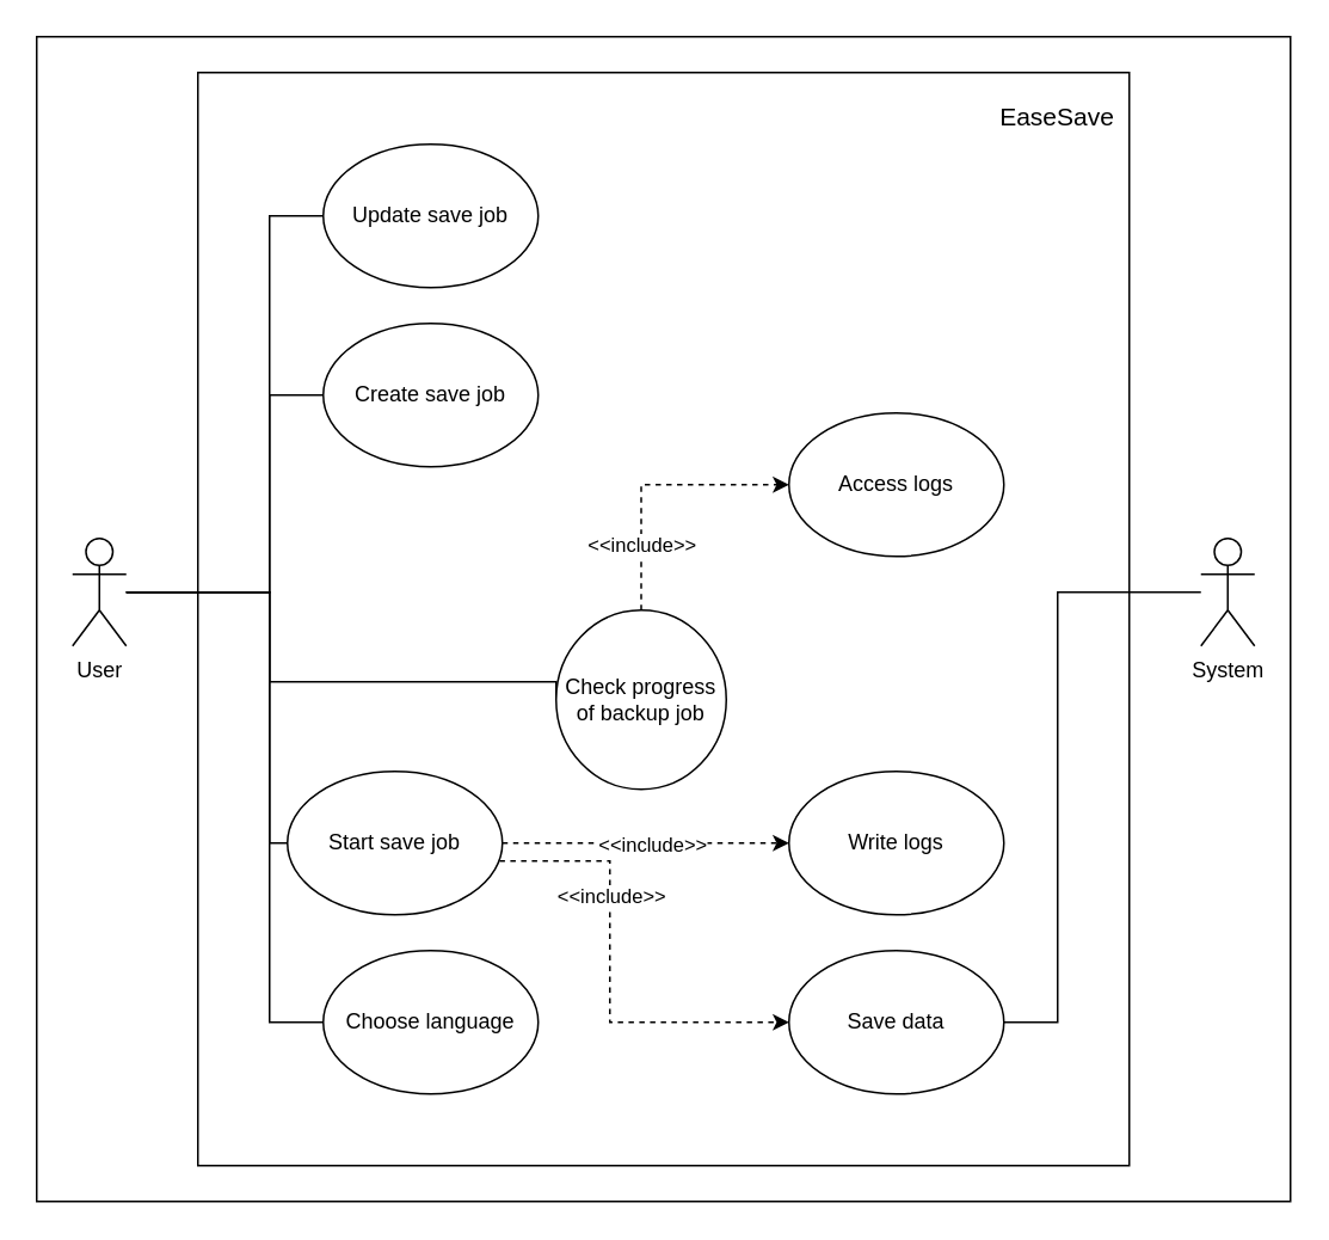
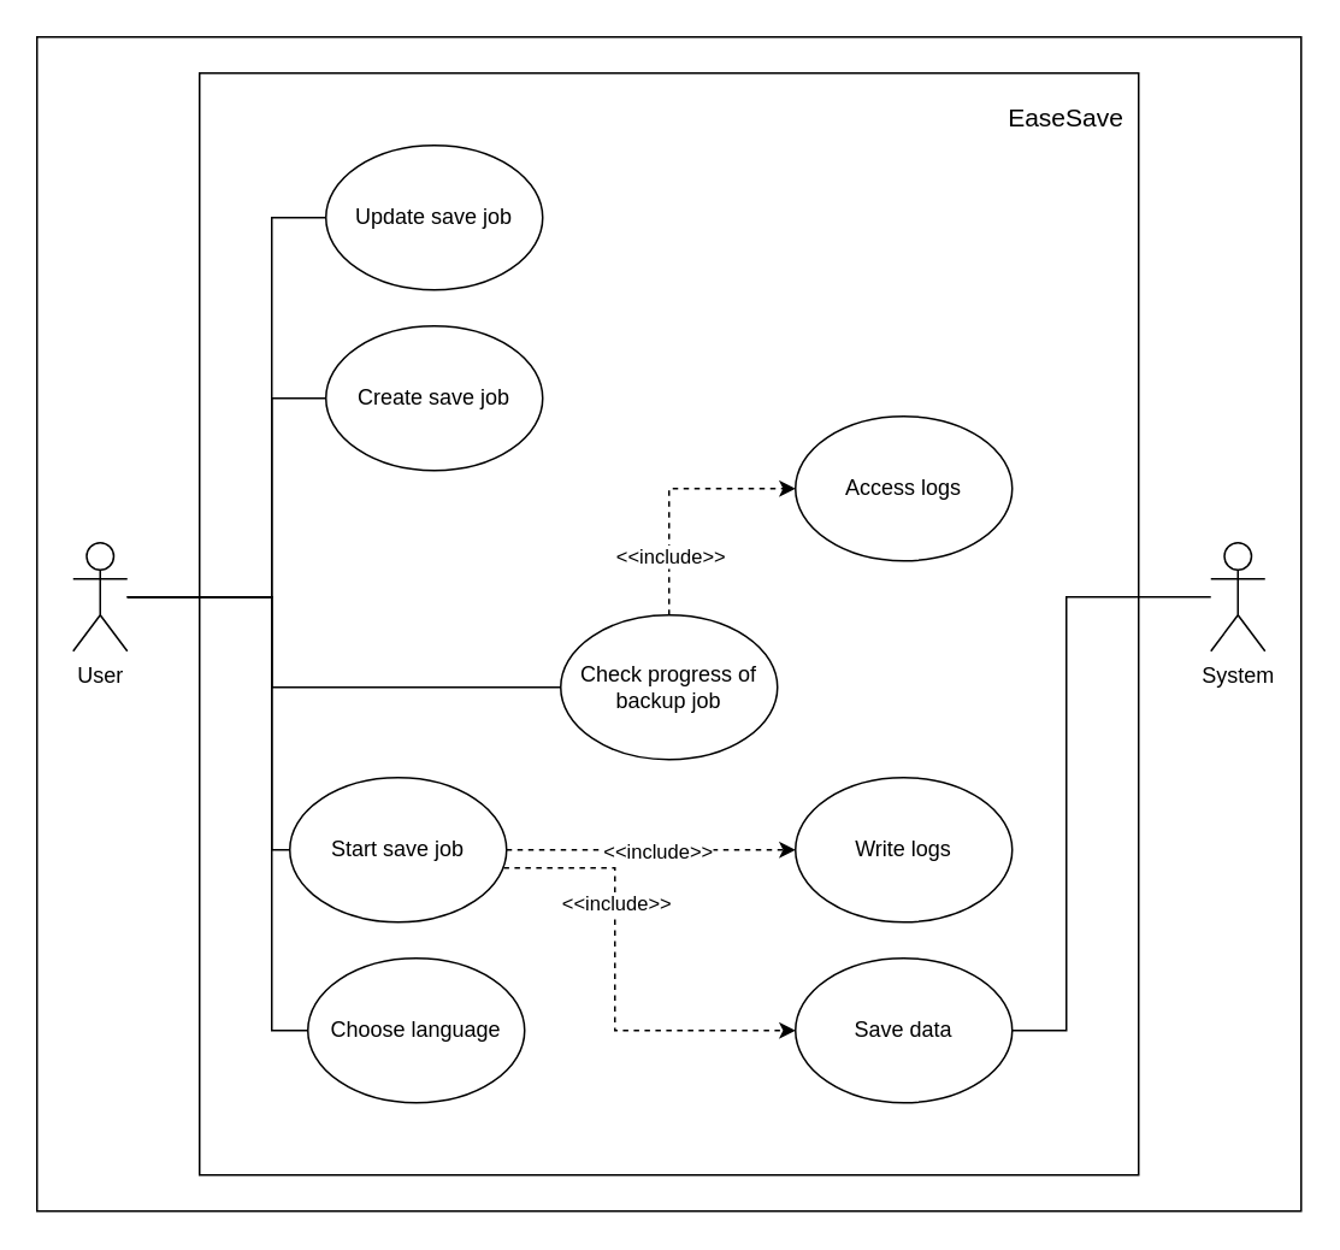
  <mxCell id="0" />
  <mxCell id="1" parent="0" />
  <mxCell id="2" value="" style="rounded=0;whiteSpace=wrap;html=1;" parent="1" vertex="1"><mxGeometry x="20" y="20" width="700" height="650" as="geometry" /></mxCell>
  <mxCell id="3" value="" style="whiteSpace=wrap;html=1;fillColor=none;" parent="1" vertex="1"><mxGeometry x="110" y="40" width="520" height="610" as="geometry" /></mxCell>
  <mxCell id="4" style="edgeStyle=orthogonalEdgeStyle;rounded=0;orthogonalLoop=1;jettySize=auto;html=1;endArrow=none;" parent="1" source="9" target="15" edge="1"><mxGeometry relative="1" as="geometry"><mxPoint x="190" y="330" as="targetPoint" /><Array as="points"><mxPoint x="150" y="330" /><mxPoint x="150" y="220" /></Array></mxGeometry></mxCell>
  <mxCell id="5" style="edgeStyle=orthogonalEdgeStyle;rounded=0;orthogonalLoop=1;jettySize=auto;html=1;entryX=0;entryY=0.5;entryDx=0;entryDy=0;endArrow=none;" parent="1" source="9" target="14" edge="1"><mxGeometry relative="1" as="geometry"><Array as="points"><mxPoint x="150" y="330" /><mxPoint x="150" y="120" /></Array></mxGeometry></mxCell>
  <mxCell id="6" style="edgeStyle=orthogonalEdgeStyle;rounded=0;orthogonalLoop=1;jettySize=auto;html=1;entryX=0;entryY=0.5;entryDx=0;entryDy=0;endArrow=none;" parent="1" source="9" target="16" edge="1"><mxGeometry relative="1" as="geometry"><Array as="points"><mxPoint x="150" y="330" /><mxPoint x="150" y="570" /></Array></mxGeometry></mxCell>
  <mxCell id="7" style="edgeStyle=orthogonalEdgeStyle;rounded=0;orthogonalLoop=1;jettySize=auto;html=1;endArrow=none;" parent="1" source="9" target="11" edge="1"><mxGeometry relative="1" as="geometry"><Array as="points"><mxPoint x="150" y="330" /><mxPoint x="150" y="470" /></Array></mxGeometry></mxCell>
  <mxCell id="8" style="edgeStyle=orthogonalEdgeStyle;rounded=0;orthogonalLoop=1;jettySize=auto;html=1;entryX=0;entryY=0.5;entryDx=0;entryDy=0;endArrow=none;" parent="1" source="9" target="19" edge="1"><mxGeometry relative="1" as="geometry"><mxPoint x="310" y="380" as="targetPoint" /><Array as="points"><mxPoint x="150" y="330" /><mxPoint x="150" y="380" /></Array></mxGeometry></mxCell>
  <mxCell id="9" value="User" style="shape=umlActor;verticalLabelPosition=bottom;verticalAlign=top;html=1;outlineConnect=0;" parent="1" vertex="1"><mxGeometry x="40" y="300" width="30" height="60" as="geometry" /></mxCell>
  <mxCell id="10" value="Write logs" style="ellipse;whiteSpace=wrap;html=1;" parent="1" vertex="1"><mxGeometry x="440" y="430" width="120" height="80" as="geometry" /></mxCell>
  <mxCell id="11" value="Start save job" style="ellipse;whiteSpace=wrap;html=1;" parent="1" vertex="1"><mxGeometry x="160" y="430" width="120" height="80" as="geometry" /></mxCell>
  <mxCell id="12" value="" style="endArrow=classic;dashed=1;html=1;rounded=0;edgeStyle=orthogonalEdgeStyle;exitX=1;exitY=0.5;exitDx=0;exitDy=0;entryX=0;entryY=0.5;entryDx=0;entryDy=0;" parent="1" source="11" target="10" edge="1"><mxGeometry width="50" height="50" relative="1" as="geometry"><mxPoint x="420" y="520" as="sourcePoint" /><mxPoint x="410" y="520" as="targetPoint" /><Array as="points" /></mxGeometry></mxCell>
  <mxCell id="13" value="&amp;lt;&amp;lt;include&amp;gt;&amp;gt;" style="edgeLabel;html=1;align=center;verticalAlign=middle;resizable=0;points=[];fillColor=none;" parent="12" vertex="1" connectable="0"><mxGeometry x="-0.278" y="-2" relative="1" as="geometry"><mxPoint x="25" y="-2" as="offset" /></mxGeometry></mxCell>
  <mxCell id="14" value="Update save job" style="ellipse;whiteSpace=wrap;html=1;" parent="1" vertex="1"><mxGeometry x="180" y="80" width="120" height="80" as="geometry" /></mxCell>
  <mxCell id="15" value="Create save job" style="ellipse;whiteSpace=wrap;html=1;" parent="1" vertex="1"><mxGeometry x="180" y="180" width="120" height="80" as="geometry" /></mxCell>
- <mxCell id="16" value="Choose language" style="ellipse;whiteSpace=wrap;html=1;" parent="1" vertex="1"><mxGeometry x="180" y="530" width="120" height="80" as="geometry" /></mxCell>
+ <mxCell id="16" value="Choose language" style="ellipse;whiteSpace=wrap;html=1;" parent="1" vertex="1"><mxGeometry x="170" y="530" width="120" height="80" as="geometry" /></mxCell>
  <mxCell id="17" value="&lt;font style=&quot;font-size: 14px;&quot;&gt;EaseSave&lt;/font&gt;" style="text;strokeColor=none;align=center;fillColor=none;html=1;verticalAlign=middle;whiteSpace=wrap;rounded=0;" parent="1" vertex="1"><mxGeometry x="560" y="50" width="60" height="30" as="geometry" /></mxCell>
  <mxCell id="18" value="Access logs" style="ellipse;whiteSpace=wrap;html=1;" parent="1" vertex="1"><mxGeometry x="440" y="230" width="120" height="80" as="geometry" /></mxCell>
- <mxCell id="19" value="Check progress of backup job" style="ellipse;whiteSpace=wrap;html=1;" parent="1" vertex="1"><mxGeometry x="310" y="340" width="95" height="100" as="geometry" /></mxCell>
+ <mxCell id="19" value="Check progress of backup job" style="ellipse;whiteSpace=wrap;html=1;" parent="1" vertex="1"><mxGeometry x="310" y="340" width="120" height="80" as="geometry" /></mxCell>
  <mxCell id="20" value="" style="endArrow=classic;dashed=1;html=1;rounded=0;edgeStyle=orthogonalEdgeStyle;entryX=0;entryY=0.5;entryDx=0;entryDy=0;exitX=0.5;exitY=0;exitDx=0;exitDy=0;" parent="1" source="19" target="18" edge="1"><mxGeometry width="50" height="50" relative="1" as="geometry"><mxPoint x="370" y="200" as="sourcePoint" /><mxPoint x="370" y="320" as="targetPoint" /><Array as="points" /></mxGeometry></mxCell>
  <mxCell id="21" value="&amp;lt;&amp;lt;include&amp;gt;&amp;gt;" style="edgeLabel;html=1;align=center;verticalAlign=middle;resizable=0;points=[];fillColor=none;" parent="20" vertex="1" connectable="0"><mxGeometry x="-0.278" y="-2" relative="1" as="geometry"><mxPoint x="-2" y="18" as="offset" /></mxGeometry></mxCell>
  <mxCell id="22" style="edgeStyle=orthogonalEdgeStyle;rounded=0;orthogonalLoop=1;jettySize=auto;html=1;entryX=1;entryY=0.5;entryDx=0;entryDy=0;endArrow=none;" parent="1" source="23" target="24" edge="1"><mxGeometry relative="1" as="geometry"><Array as="points"><mxPoint x="590" y="330" /><mxPoint x="590" y="570" /></Array></mxGeometry></mxCell>
  <mxCell id="23" value="System" style="shape=umlActor;verticalLabelPosition=bottom;verticalAlign=top;html=1;outlineConnect=0;" parent="1" vertex="1"><mxGeometry x="670" y="300" width="30" height="60" as="geometry" /></mxCell>
  <mxCell id="24" value="Save data" style="ellipse;whiteSpace=wrap;html=1;" parent="1" vertex="1"><mxGeometry x="440" y="530" width="120" height="80" as="geometry" /></mxCell>
  <mxCell id="25" value="" style="endArrow=classic;dashed=1;html=1;rounded=0;edgeStyle=orthogonalEdgeStyle;exitX=0.987;exitY=0.625;exitDx=0;exitDy=0;exitPerimeter=0;" parent="1" source="11" target="24" edge="1"><mxGeometry width="50" height="50" relative="1" as="geometry"><mxPoint x="300" y="540" as="sourcePoint" /><mxPoint x="462" y="540" as="targetPoint" /><Array as="points"><mxPoint y="480" x="340" /><mxPoint y="570" x="340" /></Array></mxGeometry></mxCell>
  <mxCell id="26" value="&amp;lt;&amp;lt;include&amp;gt;&amp;gt;" style="edgeLabel;html=1;align=center;verticalAlign=middle;resizable=0;points=[];fillColor=none;" parent="25" vertex="1" connectable="0"><mxGeometry x="-0.278" y="-2" relative="1" as="geometry"><mxPoint x="2" y="-10" as="offset" /></mxGeometry></mxCell>
